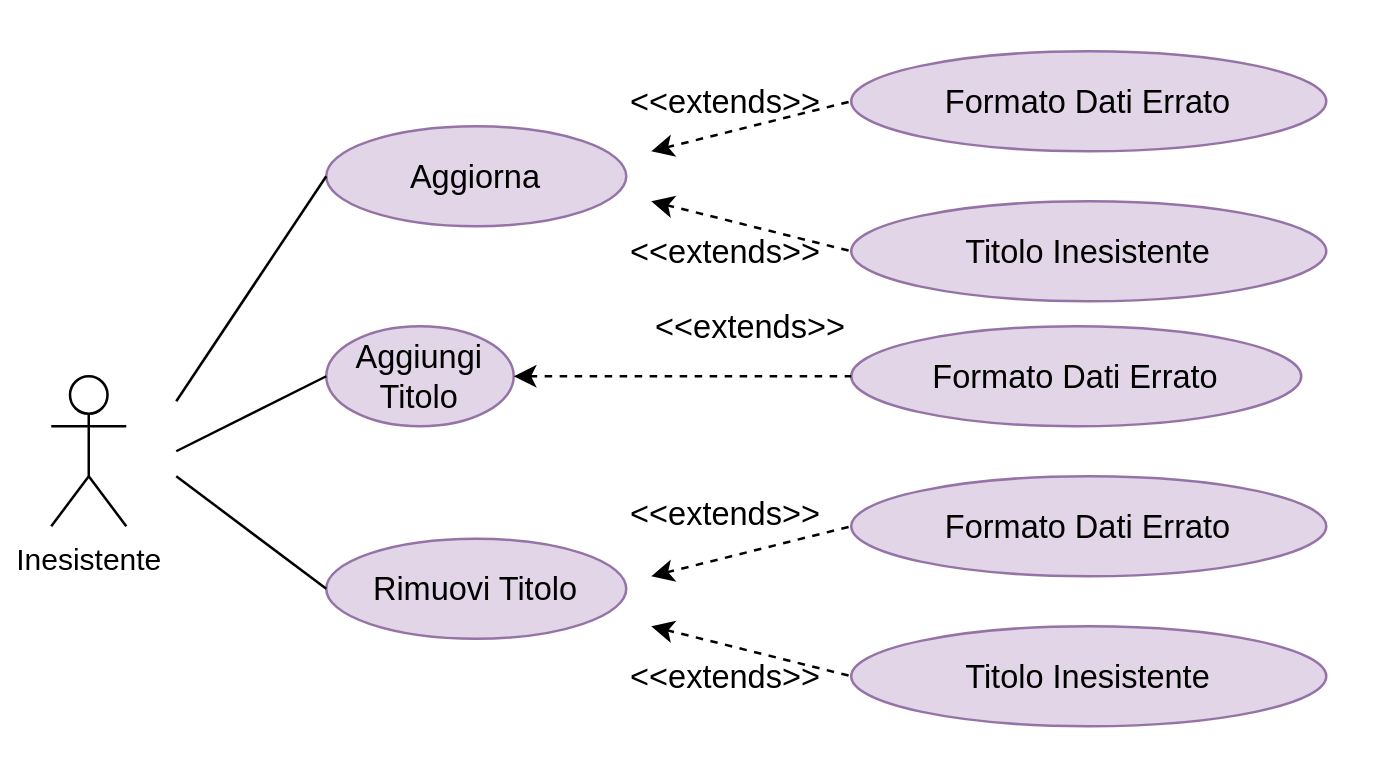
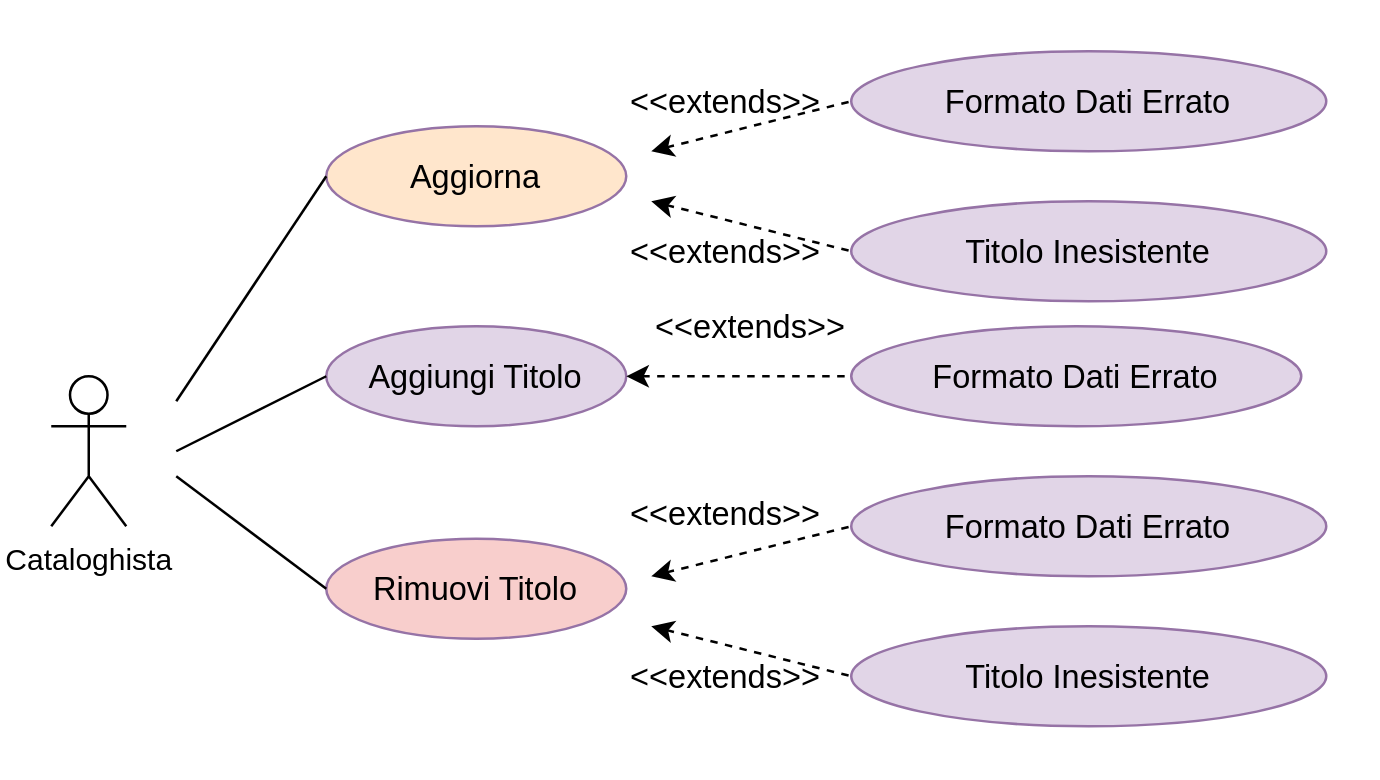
  <mxCell id="0" />
  <mxCell id="1" parent="0" />
- <mxCell id="2" value="Inesistente" style="shape=umlActor;verticalLabelPosition=bottom;verticalAlign=top;html=1;outlineConnect=0;" parent="1" vertex="1"><mxGeometry x="20" y="150" width="30" height="60" as="geometry" /></mxCell>
- <mxCell id="3" value="&lt;font style=&quot;font-size: 13px&quot;&gt;Aggiungi Titolo&lt;/font&gt;" style="ellipse;whiteSpace=wrap;html=1;fillColor=#e1d5e7;strokeColor=#9673a6;fontColor=default;" parent="1" vertex="1"><mxGeometry x="130" y="130" width="75" height="40" as="geometry" /></mxCell>
- <mxCell id="4" value="&lt;font style=&quot;font-size: 13px&quot;&gt;Rimuovi Titolo&lt;/font&gt;" style="ellipse;whiteSpace=wrap;html=1;fillColor=#e1d5e7;strokeColor=#9673a6;fontColor=default;" parent="1" vertex="1"><mxGeometry x="130" y="215" width="120" height="40" as="geometry" /></mxCell>
+ <mxCell id="2" value="Cataloghista" style="shape=umlActor;verticalLabelPosition=bottom;verticalAlign=top;html=1;outlineConnect=0;" parent="1" vertex="1"><mxGeometry x="20" y="150" width="30" height="60" as="geometry" /></mxCell>
+ <mxCell id="3" value="&lt;font style=&quot;font-size: 13px&quot;&gt;Aggiungi Titolo&lt;/font&gt;" style="ellipse;whiteSpace=wrap;html=1;fillColor=#e1d5e7;strokeColor=#9673a6;fontColor=default;" parent="1" vertex="1"><mxGeometry x="130" y="130" width="120" height="40" as="geometry" /></mxCell>
+ <mxCell id="4" value="&lt;font style=&quot;font-size: 13px&quot;&gt;Rimuovi Titolo&lt;/font&gt;" style="ellipse;whiteSpace=wrap;html=1;fillColor=#f8cecc;strokeColor=#9673a6;fontColor=default;" parent="1" vertex="1"><mxGeometry x="130" y="215" width="120" height="40" as="geometry" /></mxCell>
  <mxCell id="5" value="&lt;span style=&quot;font-size: 13px&quot;&gt;Formato Dati Errato&lt;/span&gt;" style="ellipse;whiteSpace=wrap;html=1;fillColor=#e1d5e7;strokeColor=#9673a6;fontColor=default;" parent="1" vertex="1"><mxGeometry x="340" y="130" width="180" height="40" as="geometry" /></mxCell>
  <mxCell id="6" value="&lt;span style=&quot;font-size: 13px&quot;&gt;Formato Dati Errato&lt;/span&gt;" style="ellipse;whiteSpace=wrap;html=1;fillColor=#e1d5e7;strokeColor=#9673a6;fontColor=default;" parent="1" vertex="1"><mxGeometry x="340" y="190" width="190" height="40" as="geometry" /></mxCell>
  <mxCell id="7" value="" style="endArrow=none;dashed=1;html=1;rounded=0;fontSize=13;startArrow=classic;startFill=1;exitX=1;exitY=0.5;exitDx=0;exitDy=0;entryX=0;entryY=0.5;entryDx=0;entryDy=0;" parent="1" source="3" target="5" edge="1"><mxGeometry width="50" height="50" relative="1" as="geometry"><mxPoint x="400" y="200" as="sourcePoint" /><mxPoint x="450" y="150" as="targetPoint" /></mxGeometry></mxCell>
  <mxCell id="8" value="" style="endArrow=none;dashed=1;html=1;rounded=0;fontSize=13;startArrow=classic;startFill=1;entryX=0;entryY=0.5;entryDx=0;entryDy=0;" parent="1" target="6" edge="1"><mxGeometry width="50" height="50" relative="1" as="geometry"><mxPoint x="260" y="230" as="sourcePoint" /><mxPoint x="370" y="180" as="targetPoint" /><Array as="points" /></mxGeometry></mxCell>
  <mxCell id="9" value="&amp;lt;&amp;lt;extends&amp;gt;&amp;gt;" style="text;html=1;strokeColor=none;fillColor=none;align=center;verticalAlign=middle;whiteSpace=wrap;rounded=0;fontSize=13;fontColor=default;" parent="1" vertex="1"><mxGeometry x="280" y="120" width="40" height="20" as="geometry" /></mxCell>
  <mxCell id="10" value="" style="endArrow=none;html=1;rounded=0;fontSize=13;entryX=0;entryY=0.5;entryDx=0;entryDy=0;strokeColor=default;labelBackgroundColor=default;fontColor=default;" parent="1" target="3" edge="1"><mxGeometry width="50" height="50" relative="1" as="geometry"><mxPoint x="70" y="180" as="sourcePoint" /><mxPoint x="140" y="90" as="targetPoint" /></mxGeometry></mxCell>
  <mxCell id="11" value="" style="endArrow=none;html=1;rounded=0;fontSize=13;exitX=0;exitY=0.5;exitDx=0;exitDy=0;strokeColor=default;labelBackgroundColor=default;fontColor=default;" parent="1" source="4" edge="1"><mxGeometry width="50" height="50" relative="1" as="geometry"><mxPoint x="120" y="260" as="sourcePoint" /><mxPoint x="70" y="190" as="targetPoint" /></mxGeometry></mxCell>
  <mxCell id="12" value="&lt;font style=&quot;font-size: 13px&quot;&gt;Titolo Inesistente&lt;/font&gt;" style="ellipse;whiteSpace=wrap;html=1;fillColor=#e1d5e7;strokeColor=#9673a6;fontColor=default;" parent="1" vertex="1"><mxGeometry x="340" y="250" width="190" height="40" as="geometry" /></mxCell>
  <mxCell id="13" value="&amp;lt;&amp;lt;extends&amp;gt;&amp;gt;" style="text;html=1;strokeColor=none;fillColor=none;align=center;verticalAlign=middle;whiteSpace=wrap;rounded=0;fontSize=13;fontColor=default;" parent="1" vertex="1"><mxGeometry x="270" y="260" width="40" height="20" as="geometry" /></mxCell>
  <mxCell id="14" value="" style="endArrow=none;dashed=1;html=1;rounded=0;fontSize=13;startArrow=classic;startFill=1;entryX=0;entryY=0.5;entryDx=0;entryDy=0;" parent="1" target="12" edge="1"><mxGeometry width="50" height="50" relative="1" as="geometry"><mxPoint x="260" y="250" as="sourcePoint" /><mxPoint x="345" y="300" as="targetPoint" /><Array as="points" /></mxGeometry></mxCell>
- <mxCell id="15" value="&lt;font style=&quot;font-size: 13px&quot;&gt;Aggiorna&lt;/font&gt;" style="ellipse;whiteSpace=wrap;html=1;fillColor=#e1d5e7;strokeColor=#9673a6;fontColor=default;" parent="1" vertex="1"><mxGeometry x="130" y="50" width="120" height="40" as="geometry" /></mxCell>
+ <mxCell id="15" value="&lt;font style=&quot;font-size: 13px&quot;&gt;Aggiorna&lt;/font&gt;" style="ellipse;whiteSpace=wrap;html=1;fillColor=#ffe6cc;strokeColor=#9673a6;fontColor=default;" parent="1" vertex="1"><mxGeometry x="130" y="50" width="120" height="40" as="geometry" /></mxCell>
  <mxCell id="16" value="" style="endArrow=none;html=1;rounded=0;fontSize=13;entryX=0;entryY=0.5;entryDx=0;entryDy=0;strokeColor=default;labelBackgroundColor=default;fontColor=default;" parent="1" target="15" edge="1"><mxGeometry width="50" height="50" relative="1" as="geometry"><mxPoint x="70" y="160" as="sourcePoint" /><mxPoint x="140" y="160" as="targetPoint" /></mxGeometry></mxCell>
  <mxCell id="17" value="&lt;span style=&quot;font-size: 13px&quot;&gt;Formato Dati Errato&lt;/span&gt;" style="ellipse;whiteSpace=wrap;html=1;fillColor=#e1d5e7;strokeColor=#9673a6;fontColor=default;" parent="1" vertex="1"><mxGeometry x="340" y="20" width="190" height="40" as="geometry" /></mxCell>
  <mxCell id="18" value="&lt;font style=&quot;font-size: 13px&quot;&gt;Titolo Inesistente&lt;/font&gt;" style="ellipse;whiteSpace=wrap;html=1;fillColor=#e1d5e7;strokeColor=#9673a6;fontColor=default;" parent="1" vertex="1"><mxGeometry x="340" y="80" width="190" height="40" as="geometry" /></mxCell>
  <mxCell id="19" value="&amp;lt;&amp;lt;extends&amp;gt;&amp;gt;" style="text;html=1;strokeColor=none;fillColor=none;align=center;verticalAlign=middle;whiteSpace=wrap;rounded=0;fontSize=13;fontColor=default;" parent="1" vertex="1"><mxGeometry x="270" y="90" width="40" height="20" as="geometry" /></mxCell>
  <mxCell id="20" value="" style="endArrow=none;dashed=1;html=1;rounded=0;fontSize=13;startArrow=classic;startFill=1;entryX=0;entryY=0.5;entryDx=0;entryDy=0;" parent="1" target="18" edge="1"><mxGeometry width="50" height="50" relative="1" as="geometry"><mxPoint x="260" y="80" as="sourcePoint" /><mxPoint x="345" y="130" as="targetPoint" /><Array as="points" /></mxGeometry></mxCell>
  <mxCell id="21" value="&amp;lt;&amp;lt;extends&amp;gt;&amp;gt;" style="text;html=1;strokeColor=none;fillColor=none;align=center;verticalAlign=middle;whiteSpace=wrap;rounded=0;fontSize=13;fontColor=default;" parent="1" vertex="1"><mxGeometry x="270" y="30" width="40" height="20" as="geometry" /></mxCell>
  <mxCell id="22" value="" style="endArrow=none;dashed=1;html=1;rounded=0;fontSize=13;startArrow=classic;startFill=1;entryX=0;entryY=0.5;entryDx=0;entryDy=0;" parent="1" target="17" edge="1"><mxGeometry width="50" height="50" relative="1" as="geometry"><mxPoint x="260" y="60" as="sourcePoint" /><mxPoint x="370" y="10" as="targetPoint" /><Array as="points" /></mxGeometry></mxCell>
  <mxCell id="23" value="&amp;lt;&amp;lt;extends&amp;gt;&amp;gt;" style="text;html=1;strokeColor=none;fillColor=none;align=center;verticalAlign=middle;whiteSpace=wrap;rounded=0;fontSize=13;fontColor=default;" vertex="1" parent="1"><mxGeometry x="270" y="195" width="40" height="20" as="geometry" /></mxCell>
